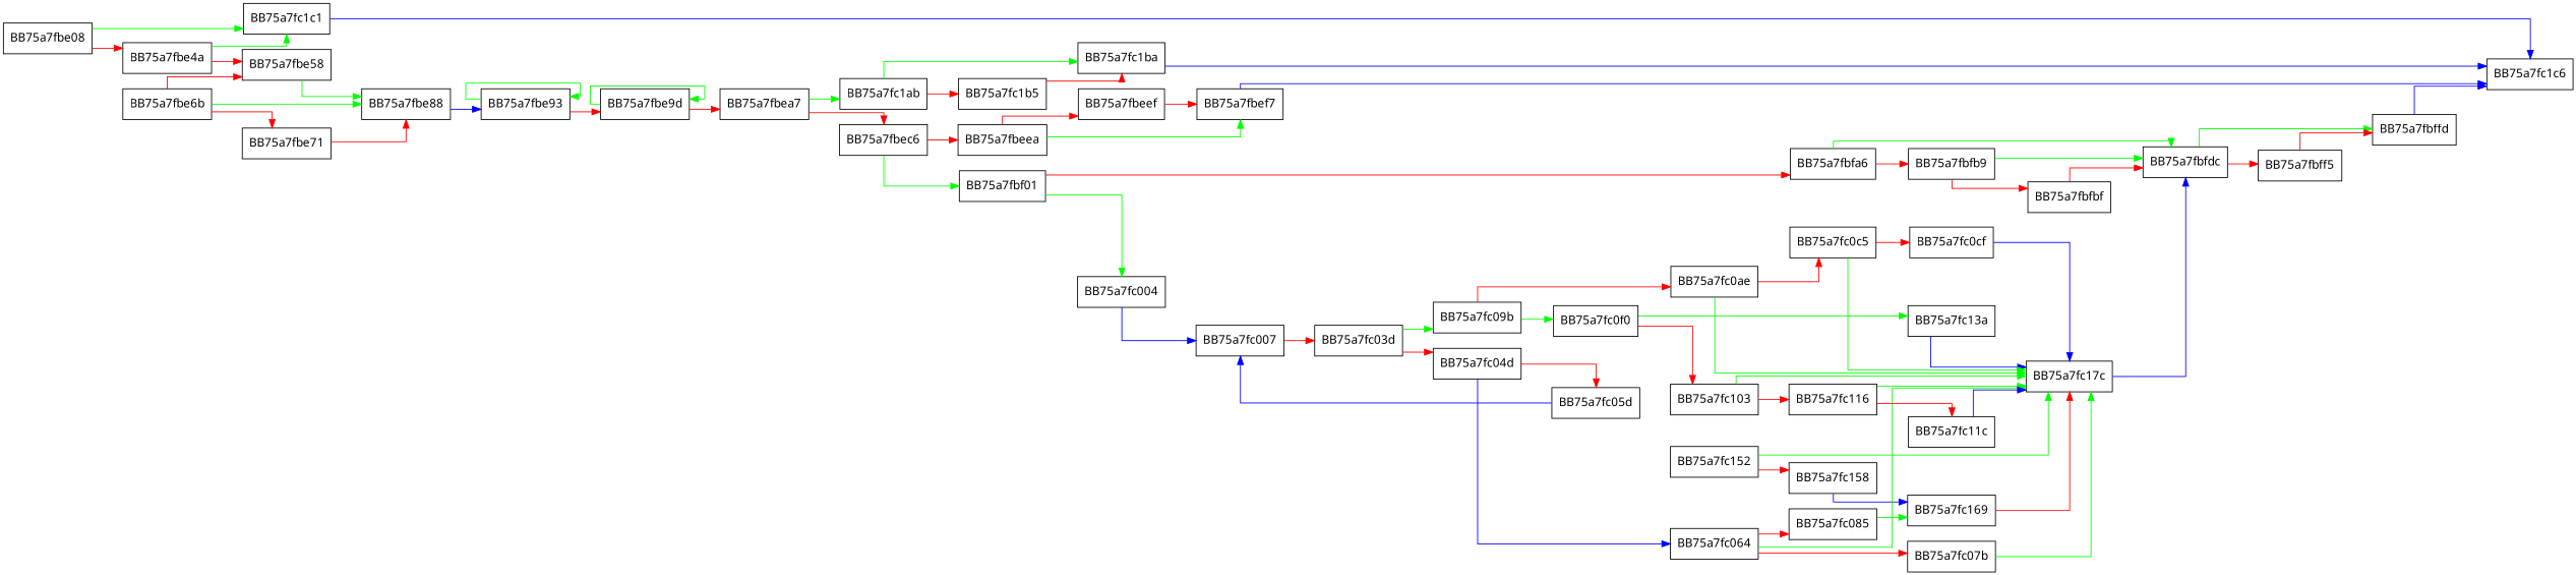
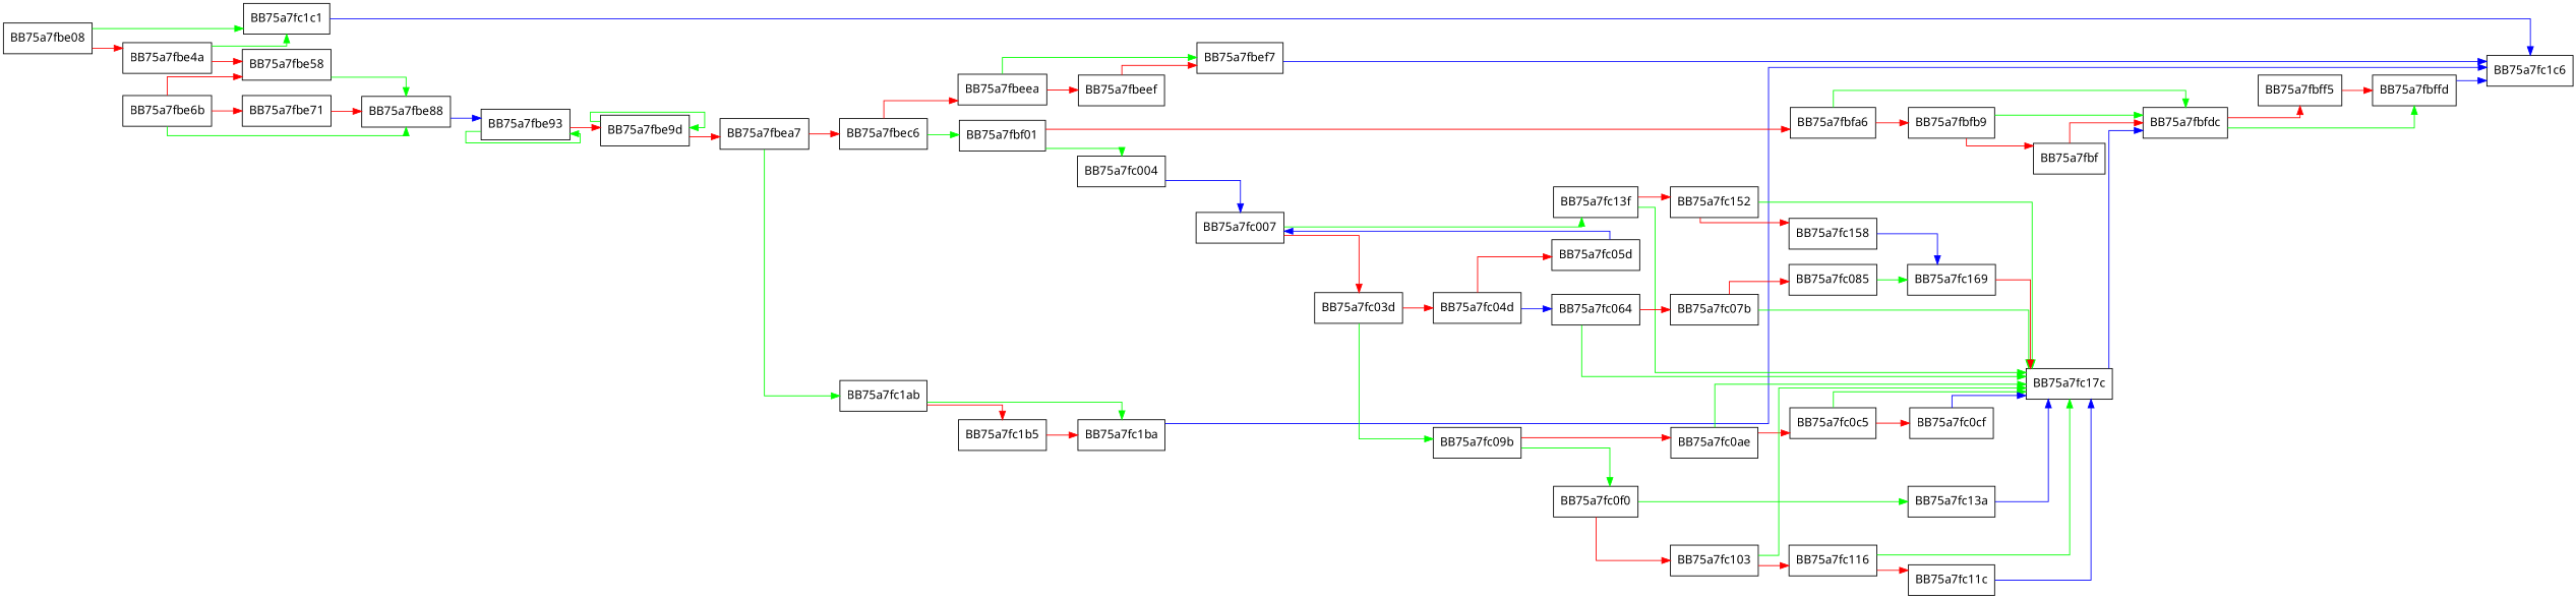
  digraph {
    fontname="Noto Sans"
    rankdir=LR
    splines=ortho
    node [fontname="Noto Sans" shape=box]
    edge [color=red fontname="Noto Sans"]
    BB75a7fbe08
    BB75a7fc1c1
    BB75a7fbe4a
    BB75a7fc1c6
    BB75a7fbe58
    BB75a7fbe88
    BB75a7fbe93
    BB75a7fbe6b
    BB75a7fbe71
    BB75a7fbe9d
    BB75a7fbea7
    BB75a7fc1ab
    BB75a7fbec6
    BB75a7fc1ba
    BB75a7fc1b5
    BB75a7fbf01
    BB75a7fbeea
    BB75a7fc004
    BB75a7fbfa6
    BB75a7fbef7
    BB75a7fbeef
    BB75a7fc007
    BB75a7fbfdc
    BB75a7fbfb9
+   BB75a7fc13f
    BB75a7fc03d
    BB75a7fbffd
    BB75a7fbff5
-   BB75a7fbfbf
+   BB75a7fbfbf [label=BB75a7fbf]
    BB75a7fc17c
    BB75a7fc152
    BB75a7fc09b
    BB75a7fc04d
    BB75a7fc158
    BB75a7fc0f0
    BB75a7fc0ae
    BB75a7fc064
    BB75a7fc05d
    BB75a7fc13a
    BB75a7fc103
    BB75a7fc0c5
    BB75a7fc07b
    BB75a7fc085
    BB75a7fc169
    BB75a7fc116
    BB75a7fc0cf
    BB75a7fc11c
    BB75a7fbe08 -> BB75a7fc1c1 [color=green]
    BB75a7fbe08 -> BB75a7fbe4a
    BB75a7fc1c1 -> BB75a7fc1c6 [color=blue]
    BB75a7fbe4a -> BB75a7fc1c1 [color=green]
    BB75a7fbe4a -> BB75a7fbe58
    BB75a7fbe58 -> BB75a7fbe88 [color=green]
    BB75a7fbe88 -> BB75a7fbe93 [color=blue]
    BB75a7fbe93 -> BB75a7fbe93 [color=green]
    BB75a7fbe93 -> BB75a7fbe9d
    BB75a7fbe6b -> BB75a7fbe58
    BB75a7fbe6b -> BB75a7fbe88 [color=green]
    BB75a7fbe6b -> BB75a7fbe71
    BB75a7fbe71 -> BB75a7fbe88
    BB75a7fbe9d -> BB75a7fbe9d [color=green]
    BB75a7fbe9d -> BB75a7fbea7
    BB75a7fbea7 -> BB75a7fc1ab [color=green]
    BB75a7fbea7 -> BB75a7fbec6
    BB75a7fc1ab -> BB75a7fc1ba [color=green]
    BB75a7fc1ab -> BB75a7fc1b5
    BB75a7fbec6 -> BB75a7fbf01 [color=green]
    BB75a7fbec6 -> BB75a7fbeea
    BB75a7fc1ba -> BB75a7fc1c6 [color=blue]
    BB75a7fc1b5 -> BB75a7fc1ba
    BB75a7fbf01 -> BB75a7fc004 [color=green]
    BB75a7fbf01 -> BB75a7fbfa6
    BB75a7fbeea -> BB75a7fbef7 [color=green]
    BB75a7fbeea -> BB75a7fbeef
    BB75a7fc004 -> BB75a7fc007 [color=blue]
    BB75a7fbfa6 -> BB75a7fbfdc [color=green]
    BB75a7fbfa6 -> BB75a7fbfb9
    BB75a7fbef7 -> BB75a7fc1c6 [color=blue]
    BB75a7fbeef -> BB75a7fbef7
+   BB75a7fc007 -> BB75a7fc13f [color=green]
    BB75a7fc007 -> BB75a7fc03d
    BB75a7fbfdc -> BB75a7fbffd [color=green]
    BB75a7fbfdc -> BB75a7fbff5
    BB75a7fbfb9 -> BB75a7fbfdc [color=green]
    BB75a7fbfb9 -> BB75a7fbfbf
+   BB75a7fc13f -> BB75a7fc17c [color=green]
+   BB75a7fc13f -> BB75a7fc152
    BB75a7fc03d -> BB75a7fc09b [color=green]
    BB75a7fc03d -> BB75a7fc04d
    BB75a7fbffd -> BB75a7fc1c6 [color=blue]
    BB75a7fbff5 -> BB75a7fbffd
    BB75a7fbfbf -> BB75a7fbfdc
    BB75a7fc17c -> BB75a7fbfdc [color=blue]
    BB75a7fc152 -> BB75a7fc17c [color=green]
    BB75a7fc152 -> BB75a7fc158
    BB75a7fc09b -> BB75a7fc0f0 [color=green]
    BB75a7fc09b -> BB75a7fc0ae
    BB75a7fc04d -> BB75a7fc064 [color=blue]
    BB75a7fc04d -> BB75a7fc05d
    BB75a7fc158 -> BB75a7fc169 [color=blue]
    BB75a7fc0f0 -> BB75a7fc13a [color=green]
    BB75a7fc0f0 -> BB75a7fc103
    BB75a7fc0ae -> BB75a7fc17c [color=green]
    BB75a7fc0ae -> BB75a7fc0c5
    BB75a7fc064 -> BB75a7fc17c [color=green]
    BB75a7fc064 -> BB75a7fc07b
    BB75a7fc05d -> BB75a7fc007 [color=blue]
    BB75a7fc13a -> BB75a7fc17c [color=blue]
    BB75a7fc103 -> BB75a7fc17c [color=green]
    BB75a7fc103 -> BB75a7fc116
    BB75a7fc0c5 -> BB75a7fc17c [color=green]
    BB75a7fc0c5 -> BB75a7fc0cf
    BB75a7fc07b -> BB75a7fc17c [color=green]
-   BB75a7fc064 -> BB75a7fc085
+   BB75a7fc07b -> BB75a7fc085
    BB75a7fc085 -> BB75a7fc169 [color=green]
    BB75a7fc169 -> BB75a7fc17c
    BB75a7fc116 -> BB75a7fc17c [color=green]
    BB75a7fc116 -> BB75a7fc11c
    BB75a7fc0cf -> BB75a7fc17c [color=blue]
    BB75a7fc11c -> BB75a7fc17c [color=blue]
  }
